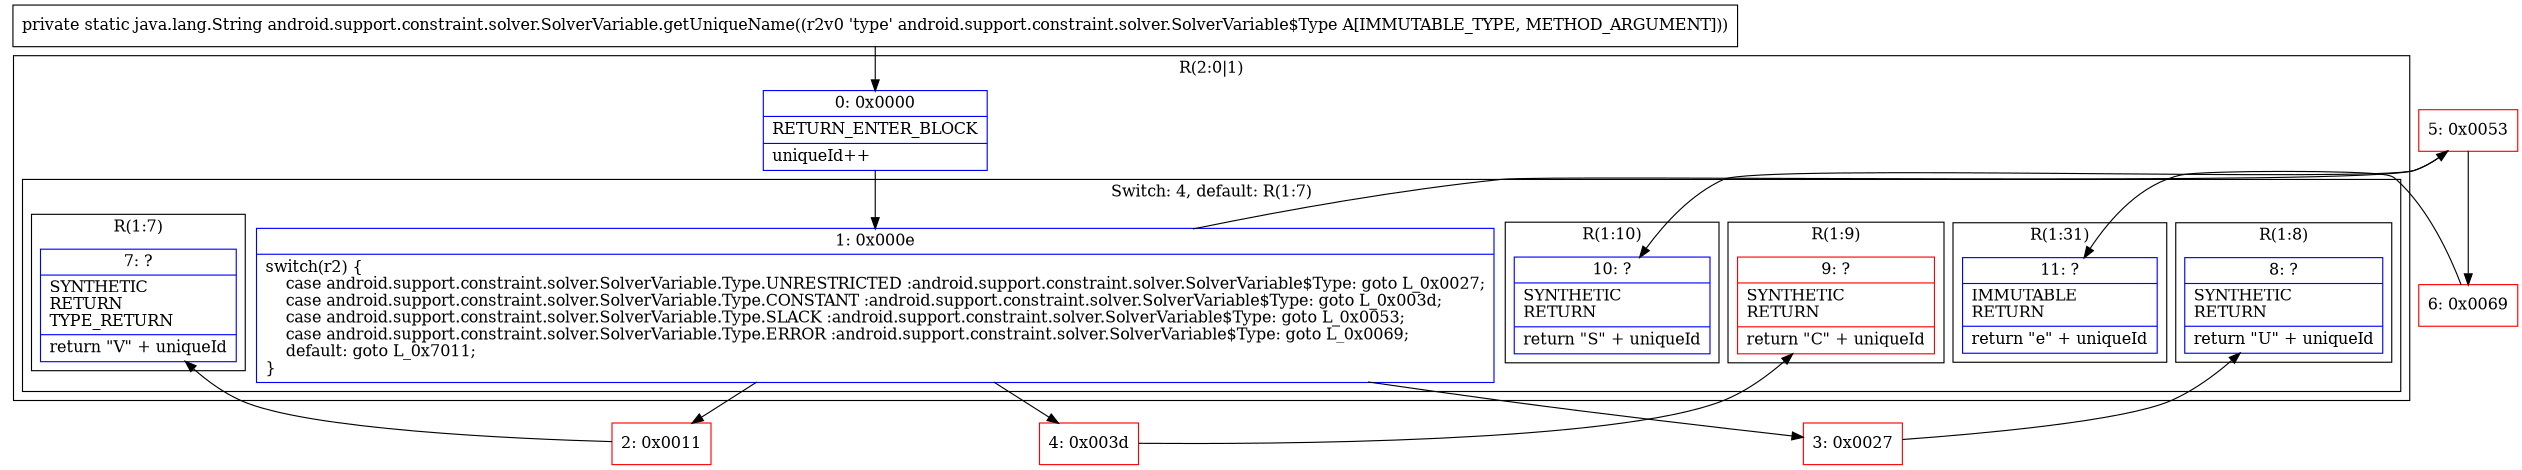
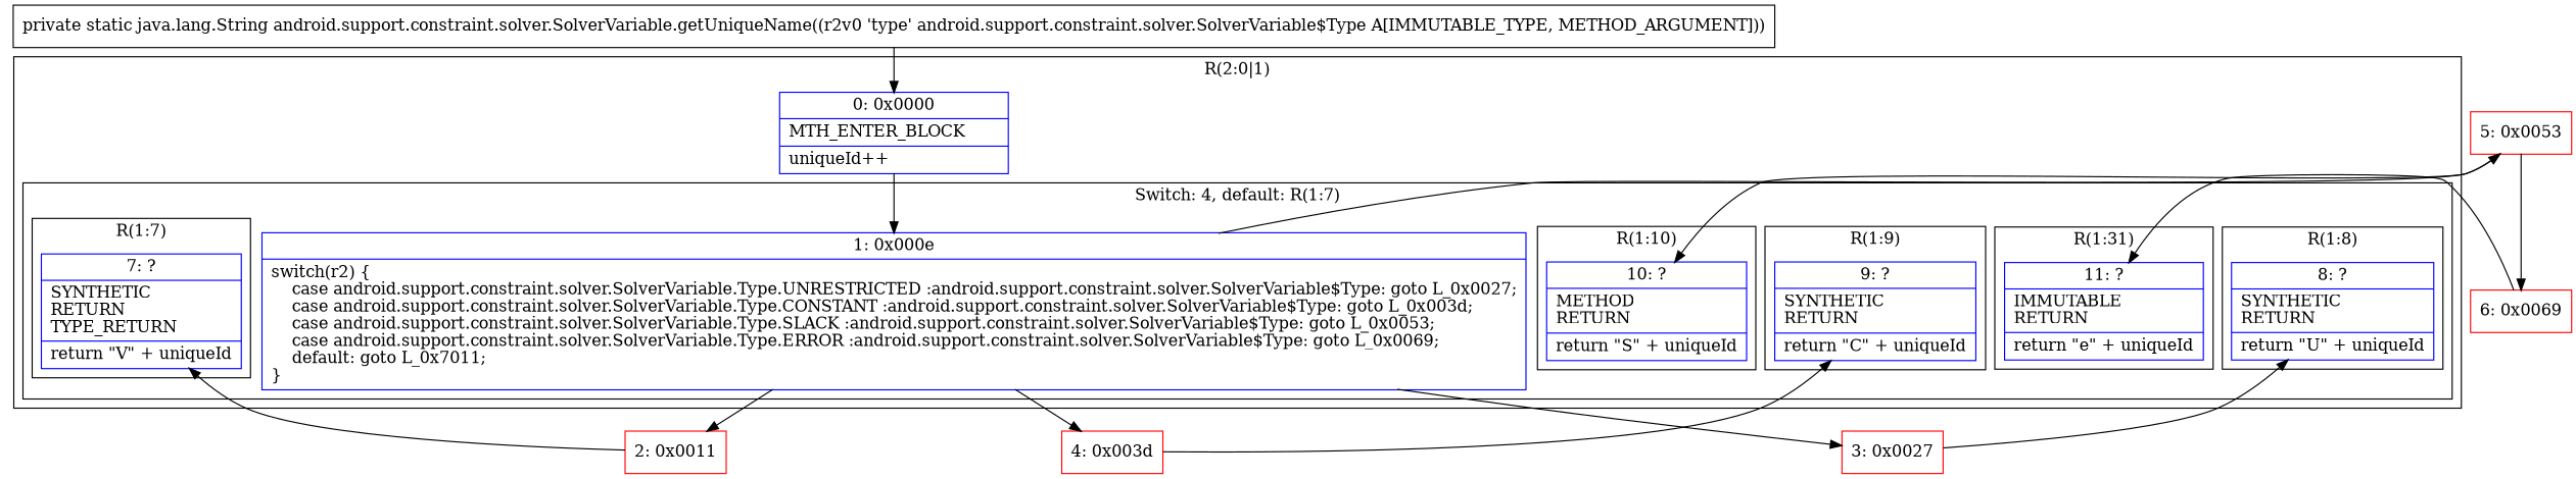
  digraph {
    node [color=blue shape=record]
    n1 [label="{8\:\ ?|SYNTHETIC\lRETURN\l|return \"U\" + uniqueId\l}"]
    n2 [label="{11\:\ ?|IMMUTABLE\lRETURN\l|return \"e\" + uniqueId\l}"]
-   n3 [color=red label="{9\:\ ?|SYNTHETIC\lRETURN\l|return \"C\" + uniqueId\l}"]
-   n4 [label="{10\:\ ?|SYNTHETIC\lRETURN\l|return \"S\" + uniqueId\l}"]
+   n3 [label="{9\:\ ?|SYNTHETIC\lRETURN\l|return \"C\" + uniqueId\l}"]
+   n4 [label="{10\:\ ?|METHOD\lRETURN\l|return \"S\" + uniqueId\l}"]
    n5 [label="{7\:\ ?|SYNTHETIC\lRETURN\lTYPE_RETURN\l|return \"V\" + uniqueId\l}"]
    n6 [label="{1\:\ 0x000e|switch(r2) \{\l    case android.support.constraint.solver.SolverVariable.Type.UNRESTRICTED :android.support.constraint.solver.SolverVariable$Type: goto L_0x0027;\l    case android.support.constraint.solver.SolverVariable.Type.CONSTANT :android.support.constraint.solver.SolverVariable$Type: goto L_0x003d;\l    case android.support.constraint.solver.SolverVariable.Type.SLACK :android.support.constraint.solver.SolverVariable$Type: goto L_0x0053;\l    case android.support.constraint.solver.SolverVariable.Type.ERROR :android.support.constraint.solver.SolverVariable$Type: goto L_0x0069;\l    default: goto L_0x7011;\l\}\l}"]
-   n7 [label="{0\:\ 0x0000|RETURN_ENTER_BLOCK\l|uniqueId++\l}"]
+   n7 [label="{0\:\ 0x0000|MTH_ENTER_BLOCK\l|uniqueId++\l}"]
    n8 [color=red label="{2\:\ 0x0011}"]
    n9 [color=red label="{3\:\ 0x0027}"]
    n10 [color=red label="{4\:\ 0x003d}"]
    n11 [color=red label="{5\:\ 0x0053}"]
    n12 [color=red label="{6\:\ 0x0069}"]
    n13 [label="{private static java.lang.String android.support.constraint.solver.SolverVariable.getUniqueName((r2v0 'type' android.support.constraint.solver.SolverVariable$Type A[IMMUTABLE_TYPE, METHOD_ARGUMENT])) }" color=""]
    subgraph cluster_1 {
      label="R(2:0|1)"
      n7
      subgraph cluster_2 {
        label="Switch: 4, default: R(1:7)"
        n6
        subgraph cluster_3 {
          label="R(1:8)"
          n1
        }
        subgraph cluster_4 {
          label="R(1:31)"
          n2
        }
        subgraph cluster_5 {
          label="R(1:9)"
          n3
        }
        subgraph cluster_6 {
          label="R(1:10)"
          n4
        }
        subgraph cluster_7 {
          label="R(1:7)"
          n5
        }
      }
    }
    n6 -> n8
    n6 -> n9
    n6 -> n10
    n6 -> n11
    n7 -> n6
    n8 -> n5
    n9 -> n1
    n10 -> n3
    n11 -> n4
    n11 -> n12
    n12 -> n2
    n13 -> n7
  }
